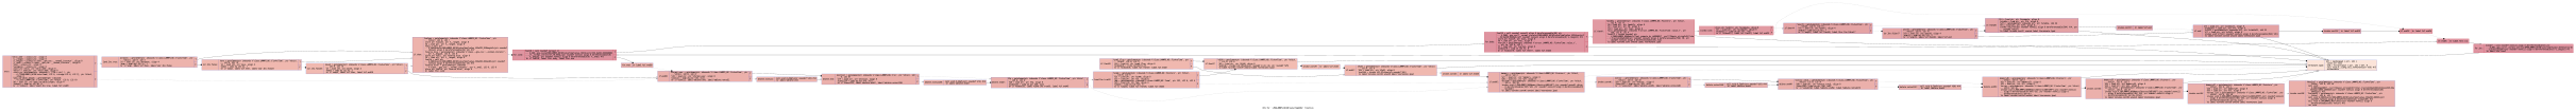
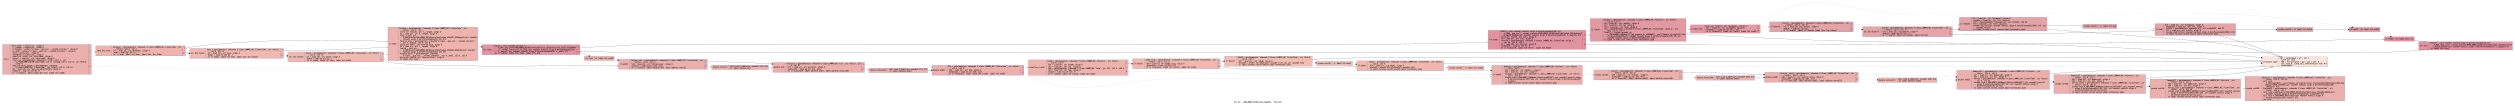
  digraph {
    fontname="Roboto Mono"
    label="CFG for '_ZN9LAMMPS_NS10FixAveTimeD2Ev' function"
    rankdir=LR
    node [color="#3d50c3ff" fillcolor="#d24b4070" fontname="Roboto Mono" shape=record style=filled]
    edge [arrowhead=onormal fontname="Roboto Mono" style=solid]
    n1 [label="{entry:\l|  %this.addr = alloca ptr, align 8\l  %__range2 = alloca ptr, align 8\l  %__begin2 = alloca %\"class.__gnu_cxx::__normal_iterator\", align 8\l  %__end2 = alloca %\"class.__gnu_cxx::__normal_iterator\", align 8\l  %val = alloca ptr, align 8\l  %icompute = alloca ptr, align 8\l  store ptr %this, ptr %this.addr, align 8\l  %this1 = load ptr, ptr %this.addr, align 8\l  store ptr getelementptr inbounds (\{ [106 x ptr] \}, ptr\l... @_ZTVN9LAMMPS_NS10FixAveTimeE, i32 0, inrange i32 0, i32 2), ptr %this1,\l... align 8\l  %any_variable_length = getelementptr inbounds\l... %\"class.LAMMPS_NS::FixAveTime\", ptr %this1, i32 0, i32 10\l  %0 = load i32, ptr %any_variable_length, align 4\l  %tobool = icmp ne i32 %0, 0\l  br i1 %tobool, label %land.lhs.true, label %if.end28\l|{<s0>T|<s1>F}}"]
    n2 [fillcolor="#d6524470" label="{land.lhs.true:\l|  %nrepeat = getelementptr inbounds %\"class.LAMMPS_NS::FixAveTime\", ptr\l... %this1, i32 0, i32 3\l  %1 = load i32, ptr %nrepeat, align 4\l  %cmp = icmp sgt i32 %1, 1\l  br i1 %cmp, label %if.then, label %lor.lhs.false\l|{<s0>T|<s1>F}}"]
    n3 [label="{if.end28:\l|  %format_user = getelementptr inbounds %\"class.LAMMPS_NS::FixAveTime\", ptr\l... %this1, i32 0, i32 23\l  %18 = load ptr, ptr %format_user, align 8\l  %isnull = icmp eq ptr %18, null\l  br i1 %isnull, label %delete.end, label %delete.notnull\l|{<s0>T|<s1>F}}"]
    n4 [fillcolor="#d6524470" label="{if.then:\l|  %values = getelementptr inbounds %\"class.LAMMPS_NS::FixAveTime\", ptr\l... %this1, i32 0, i32 1\l  store ptr %values, ptr %__range2, align 8\l  %4 = load ptr, ptr %__range2, align 8\l  %call = call ptr\l... @_ZNSt6vectorIN9LAMMPS_NS10FixAveTime7value_tESaIS2_EE5beginEv(ptr noundef\l... nonnull align 8 dereferenceable(24) %4) #13\l  %coerce.dive = getelementptr inbounds %\"class.__gnu_cxx::__normal_iterator\",\l... ptr %__begin2, i32 0, i32 0\l  store ptr %call, ptr %coerce.dive, align 8\l  %5 = load ptr, ptr %__range9, align 8\l  %call6 = call ptr\l... @_ZNSt6vectorIN9LAMMPS_NS10FixAveTime7value_tESaIS2_EE3endEv(ptr noundef\l... nonnull align 8 dereferenceable(24) %5) #13\l  %coerce.dive7 = getelementptr inbounds\l... %\"class.__gnu_cxx::__normal_iterator\", ptr %__end2, i32 0, i32 0\l  store ptr %call6, ptr %coerce.dive7, align 8\l  br label %for.cond\l}"]
    n5 [fillcolor="#dc5d4a70" label="{lor.lhs.false:\l|  %ave = getelementptr inbounds %\"class.LAMMPS_NS::FixAveTime\", ptr %this1,\l... i32 0, i32 15\l  %2 = load i32, ptr %ave, align 4\l  %cmp2 = icmp eq i32 %2, 1\l  br i1 %cmp2, label %if.then, label %lor.lhs.false3\l|{<s0>T|<s1>F}}"]
    n6 [label="{delete.end:\l|  %extlist = getelementptr inbounds %\"class.LAMMPS_NS::Fix\", ptr %this1, i32\l... 0, i32 57\l  %19 = load ptr, ptr %extlist, align 8\l  %isnull29 = icmp eq ptr %19, null\l  br i1 %isnull29, label %delete.end31, label %delete.notnull30\l|{<s0>T|<s1>F}}"]
    n7 [fillcolor="#d6524470" label="{delete.notnull:\l|  call void @_ZdaPv(ptr noundef %18) #14\l  br label %delete.end\l}"]
    n8 [color="#b70d28ff" fillcolor="#b70d2870" label="{for.cond:\l|  %call8 = call noundef zeroext i1\l... @_ZN9__gnu_cxxneIPN9LAMMPS_NS10FixAveTime7value_tESt6vectorIS3_SaIS3_EEEEbRKNS\l..._17__normal_iteratorIT_T0_EESD_(ptr noundef nonnull align 8 dereferenceable(8)\l... %__begin2, ptr noundef nonnull align 8 dereferenceable(8) %__end2) #13\l  br i1 %call8, label %for.body, label %for.end\l|{<s0>T|<s1>F}}"]
    n9 [fillcolor="#de614d70" label="{lor.lhs.false3:\l|  %ave4 = getelementptr inbounds %\"class.LAMMPS_NS::FixAveTime\", ptr %this1,\l... i32 0, i32 15\l  %3 = load i32, ptr %ave4, align 4\l  %cmp5 = icmp eq i32 %3, 2\l  br i1 %cmp5, label %if.then, label %if.end28\l|{<s0>T|<s1>F}}"]
    n10 [label="{delete.end31:\l|  %fp = getelementptr inbounds %\"class.LAMMPS_NS::FixAveTime\", ptr %this1,\l... i32 0, i32 8\l  %20 = load ptr, ptr %fp, align 8\l  %tobool32 = icmp ne ptr %20, null\l  br i1 %tobool32, label %land.lhs.true33, label %if.end45\l|{<s0>T|<s1>F}}"]
    n11 [fillcolor="#d6524470" label="{delete.notnull30:\l|  call void @_ZdaPv(ptr noundef %19) #14\l  br label %delete.end31\l}"]
    n12 [color="#b70d28ff" fillcolor="#b70d2870" label="{for.body:\l|  %call9 = call noundef nonnull align 8 dereferenceable(88) ptr\l... @_ZNK9__gnu_cxx17__normal_iteratorIPN9LAMMPS_NS10FixAveTime7value_tESt6vectorI\l...S3_SaIS3_EEEdeEv(ptr noundef nonnull align 8 dereferenceable(8) %__begin2) #13\l  store ptr %call9, ptr %val, align 8\l  %6 = load ptr, ptr %val, align 8\l  %varlen = getelementptr inbounds %\"struct.LAMMPS_NS::FixAveTime::value_t\",\l... ptr %6, i32 0, i32 2\l  %7 = load i32, ptr %varlen, align 8\l  %tobool10 = icmp ne i32 %7, 0\l  br i1 %tobool10, label %if.then11, label %if.end26\l|{<s0>T|<s1>F}}"]
    n13 [fillcolor="#d6524470" label="{for.end:\l|  br label %if.end28\l}"]
    n14 [color="#b70d28ff" fillcolor="#bb1b2c70" label="{if.then11:\l|  %modify = getelementptr inbounds %\"class.LAMMPS_NS::Pointers\", ptr %this1,\l... i32 0, i32 12\l  %8 = load ptr, ptr %modify, align 8\l  %9 = load ptr, ptr %8, align 8\l  %10 = load ptr, ptr %val, align 8\l  %id = getelementptr inbounds %\"struct.LAMMPS_NS::FixAveTime::value_t\", ptr\l... %10, i32 0, i32 4\l  %call12 = invoke noundef ptr\l... @_ZNK9LAMMPS_NS6Modify17get_compute_by_idERKNSt7__cxx1112basic_stringIcSt11cha\l...r_traitsIcESaIcEEE(ptr noundef nonnull align 8 dereferenceable(720) %9, ptr\l... noundef nonnull align 8 dereferenceable(32) %id)\l          to label %invoke.cont unwind label %terminate.lpad\l}"]
    n15 [color="#b70d28ff" fillcolor="#b70d2870" label="{if.end26:\l|  br label %for.inc\l}"]
    n16 [color="#b70d28ff" fillcolor="#bb1b2c70" label="{invoke.cont:\l|  store ptr %call12, ptr %icompute, align 8\l  %11 = load ptr, ptr %icompute, align 8\l  %tobool13 = icmp ne ptr %11, null\l  br i1 %tobool13, label %if.then14, label %if.end25\l|{<s0>T|<s1>F}}"]
    n17 [fillcolor="#f5c1a970" label="{terminate.lpad:\l|  %37 = landingpad \{ ptr, i32 \}\l          catch ptr null\l  %38 = extractvalue \{ ptr, i32 \} %37, 0\l  call void @__clang_call_terminate(ptr %38) #15\l  unreachable\l}"]
    n18 [color="#b70d28ff" fillcolor="#b70d2870" label="{for.inc:\l|  %call27 = call noundef nonnull align 8 dereferenceable(8) ptr\l... @_ZN9__gnu_cxx17__normal_iteratorIPN9LAMMPS_NS10FixAveTime7value_tESt6vectorIS\l...3_SaIS3_EEEppEv(ptr noundef nonnull align 8 dereferenceable(8) %__begin2) #13\l  br label %for.cond\l}"]
    n19 [fillcolor="#c32e3170" label="{if.then14:\l|  %ave15 = getelementptr inbounds %\"class.LAMMPS_NS::FixAveTime\", ptr\l... %this1, i32 0, i32 15\l  %12 = load i32, ptr %ave15, align 4\l  %cmp16 = icmp eq i32 %12, 1\l  br i1 %cmp16, label %if.then20, label %lor.lhs.false17\l|{<s0>T|<s1>F}}"]
    n20 [color="#b70d28ff" fillcolor="#bb1b2c70" label="{if.end25:\l|  br label %if.end26\l}"]
    n21 [fillcolor="#c32e3170" label="{if.then20:\l|  %14 = load ptr, ptr %icompute, align 8\l  %vtable = load ptr, ptr %14, align 8\l  %vfn = getelementptr inbounds ptr, ptr %vtable, i64 36\l  %15 = load ptr, ptr %vfn, align 8\l  invoke void %15(ptr noundef nonnull align 8 dereferenceable(564) %14, ptr\l... noundef %this1)\l          to label %invoke.cont21 unwind label %terminate.lpad\l}"]
    n22 [fillcolor="#c5333470" label="{lor.lhs.false17:\l|  %ave18 = getelementptr inbounds %\"class.LAMMPS_NS::FixAveTime\", ptr\l... %this1, i32 0, i32 15\l  %13 = load i32, ptr %ave18, align 4\l  %cmp19 = icmp eq i32 %13, 2\l  br i1 %cmp19, label %if.then20, label %if.end\l|{<s0>T|<s1>F}}"]
    n23 [fillcolor="#c32e3170" label="{invoke.cont21:\l|  br label %if.end\l}"]
    n24 [fillcolor="#c32e3170" label="{if.end:\l|  %16 = load ptr, ptr %icompute, align 8\l  %vtable22 = load ptr, ptr %16, align 8\l  %vfn23 = getelementptr inbounds ptr, ptr %vtable22, i64 33\l  %17 = load ptr, ptr %vfn23, align 8\l  invoke void %17(ptr noundef nonnull align 8 dereferenceable(564) %16)\l          to label %invoke.cont24 unwind label %terminate.lpad\l}"]
    n25 [fillcolor="#c32e3170" label="{invoke.cont24:\l|  br label %if.end25\l}"]
    n26 [fillcolor="#d6524470" label="{land.lhs.true33:\l|  %comm = getelementptr inbounds %\"class.LAMMPS_NS::Pointers\", ptr %this1,\l... i32 0, i32 9\l  %21 = load ptr, ptr %comm, align 8\l  %22 = load ptr, ptr %21, align 8\l  %me = getelementptr inbounds %\"class.LAMMPS_NS::Comm\", ptr %22, i32 0, i32 4\l  %23 = load i32, ptr %me, align 4\l  %cmp34 = icmp eq i32 %23, 0\l  br i1 %cmp34, label %if.then35, label %if.end45\l|{<s0>T|<s1>F}}"]
    n27 [label="{if.end45:\l|  %memory = getelementptr inbounds %\"class.LAMMPS_NS::Pointers\", ptr %this1,\l... i32 0, i32 2\l  %27 = load ptr, ptr %memory, align 8\l  %28 = load ptr, ptr %27, align 8\l  %column = getelementptr inbounds %\"class.LAMMPS_NS::FixAveTime\", ptr %this1,\l... i32 0, i32 35\l  invoke void @_ZN9LAMMPS_NS6Memory7destroyIdEEvRPT_(ptr noundef nonnull align\l... 8 dereferenceable(184) %28, ptr noundef nonnull align 8 dereferenceable(8)\l... %column)\l          to label %invoke.cont46 unwind label %terminate.lpad\l}"]
    n28 [fillcolor="#dc5d4a70" label="{if.then35:\l|  %yaml_flag = getelementptr inbounds %\"class.LAMMPS_NS::FixAveTime\", ptr\l... %this1, i32 0, i32 13\l  %24 = load i8, ptr %yaml_flag, align 8\l  %tobool36 = trunc i8 %24 to i1\l  br i1 %tobool36, label %if.then37, label %if.end41\l|{<s0>T|<s1>F}}"]
    n29 [label="{invoke.cont46:\l|  %vector = getelementptr inbounds %\"class.LAMMPS_NS::FixAveTime\", ptr\l... %this1, i32 0, i32 32\l  %29 = load ptr, ptr %vector, align 8\l  %isnull47 = icmp eq ptr %29, null\l  br i1 %isnull47, label %delete.end49, label %delete.notnull48\l|{<s0>T|<s1>F}}"]
    n30 [fillcolor="#e1675170" label="{if.then37:\l|  %fp38 = getelementptr inbounds %\"class.LAMMPS_NS::FixAveTime\", ptr %this1,\l... i32 0, i32 8\l  %25 = load ptr, ptr %fp38, align 8\l  %call40 = invoke i32 @fputs(ptr noundef @.str.43, ptr noundef %25)\l          to label %invoke.cont39 unwind label %terminate.lpad\l}"]
    n31 [fillcolor="#dc5d4a70" label="{if.end41:\l|  %fp42 = getelementptr inbounds %\"class.LAMMPS_NS::FixAveTime\", ptr %this1,\l... i32 0, i32 8\l  %26 = load ptr, ptr %fp42, align 8\l  %call44 = invoke i32 @fclose(ptr noundef %26)\l          to label %invoke.cont43 unwind label %terminate.lpad\l}"]
    n32 [label="{delete.end49:\l|  %vector_total = getelementptr inbounds %\"class.LAMMPS_NS::FixAveTime\", ptr\l... %this1, i32 0, i32 31\l  %30 = load ptr, ptr %vector_total, align 8\l  %isnull50 = icmp eq ptr %30, null\l  br i1 %isnull50, label %delete.end52, label %delete.notnull51\l|{<s0>T|<s1>F}}"]
    n33 [fillcolor="#d6524470" label="{delete.notnull48:\l|  call void @_ZdaPv(ptr noundef %29) #14\l  br label %delete.end49\l}"]
    n34 [fillcolor="#e1675170" label="{invoke.cont39:\l|  br label %if.end41\l}"]
    n35 [fillcolor="#dc5d4a70" label="{invoke.cont43:\l|  br label %if.end45\l}"]
    n36 [label="{delete.end52:\l|  %memory53 = getelementptr inbounds %\"class.LAMMPS_NS::Pointers\", ptr\l... %this1, i32 0, i32 2\l  %31 = load ptr, ptr %memory53, align 8\l  %32 = load ptr, ptr %31, align 8\l  %array = getelementptr inbounds %\"class.LAMMPS_NS::FixAveTime\", ptr %this1,\l... i32 0, i32 36\l  invoke void @_ZN9LAMMPS_NS6Memory7destroyIdEEvRPPT_(ptr noundef nonnull\l... align 8 dereferenceable(184) %32, ptr noundef nonnull align 8\l... dereferenceable(8) %array)\l          to label %invoke.cont54 unwind label %terminate.lpad\l}"]
    n37 [fillcolor="#d6524470" label="{delete.notnull51:\l|  call void @_ZdaPv(ptr noundef %30) #14\l  br label %delete.end52\l}"]
    n38 [label="{invoke.cont54:\l|  %memory55 = getelementptr inbounds %\"class.LAMMPS_NS::Pointers\", ptr\l... %this1, i32 0, i32 2\l  %33 = load ptr, ptr %memory55, align 8\l  %34 = load ptr, ptr %33, align 8\l  %array_total = getelementptr inbounds %\"class.LAMMPS_NS::FixAveTime\", ptr\l... %this1, i32 0, i32 37\l  invoke void @_ZN9LAMMPS_NS6Memory7destroyIdEEvRPPT_(ptr noundef nonnull\l... align 8 dereferenceable(184) %34, ptr noundef nonnull align 8\l... dereferenceable(8) %array_total)\l          to label %invoke.cont56 unwind label %terminate.lpad\l}"]
    n39 [label="{invoke.cont56:\l|  %memory57 = getelementptr inbounds %\"class.LAMMPS_NS::Pointers\", ptr\l... %this1, i32 0, i32 2\l  %35 = load ptr, ptr %memory57, align 8\l  %36 = load ptr, ptr %35, align 8\l  %array_list = getelementptr inbounds %\"class.LAMMPS_NS::FixAveTime\", ptr\l... %this1, i32 0, i32 38\l  invoke void @_ZN9LAMMPS_NS6Memory7destroyIdEEvRPPPT_(ptr noundef nonnull\l... align 8 dereferenceable(184) %36, ptr noundef nonnull align 8\l... dereferenceable(8) %array_list)\l          to label %invoke.cont58 unwind label %terminate.lpad\l}"]
    n40 [label="{invoke.cont58:\l|  %key2col = getelementptr inbounds %\"class.LAMMPS_NS::FixAveTime\", ptr\l... %this1, i32 0, i32 28\l  call void\l... @_ZNSt3mapINSt7__cxx1112basic_stringIcSt11char_traitsIcESaIcEEEiSt4lessIS5_ESa\l...ISt4pairIKS5_iEEED2Ev(ptr noundef nonnull align 8 dereferenceable(48)\l... %key2col) #13\l  %values59 = getelementptr inbounds %\"class.LAMMPS_NS::FixAveTime\", ptr\l... %this1, i32 0, i32 1\l  call void @_ZNSt6vectorIN9LAMMPS_NS10FixAveTime7value_tESaIS2_EED2Ev(ptr\l... noundef nonnull align 8 dereferenceable(24) %values59) #13\l  call void @_ZN9LAMMPS_NS3FixD2Ev(ptr noundef nonnull align 8\l... dereferenceable(656) %this1) #13\l  ret void\l}"]
    n1 -> n2 [style=dotted tailport=s0]
    n1 -> n3 [style=dotted tailport=s1]
    n2 -> n4 [tailport=s0]
    n2 -> n5 [arrowhead=box tailport=s1]
    n3 -> n6 [arrowhead=box tailport=s0]
    n3 -> n7 [style=dotted tailport=s1]
    n4 -> n8 [arrowhead=box]
    n5 -> n4 [tailport=s0]
    n5 -> n9 [arrowhead=box style=dotted tailport=s1]
    n6 -> n10 [style=dotted tailport=s0]
    n6 -> n11 [style=dotted tailport=s1]
    n7 -> n6
    n8 -> n12 [tailport=s0]
    n8 -> n13 [arrowhead=box tailport=s1]
    n9 -> n3 [tailport=s1]
    n9 -> n4 [style=dotted tailport=s0]
    n10 -> n26 [style=dotted tailport=s0]
    n10 -> n27 [style=dotted tailport=s1]
    n11 -> n10 [arrowhead=box]
    n12 -> n14 [tailport=s0]
    n12 -> n15 [tailport=s1]
    n13 -> n3 [arrowhead=box style=dotted]
    n14 -> n16
    n14 -> n17 [arrowhead=box]
    n15 -> n18
    n16 -> n19 [style=dotted tailport=s0]
    n16 -> n20 [arrowhead=box style=dotted tailport=s1]
    n18 -> n8
    n19 -> n21 [style=dotted tailport=s0]
    n19 -> n22 [arrowhead=box style=dotted tailport=s1]
    n20 -> n15 [arrowhead=box style=dotted]
    n21 -> n17
    n21 -> n23
    n22 -> n21 [arrowhead=box tailport=s0]
    n22 -> n24 [tailport=s1]
    n23 -> n24 [style=dotted]
    n24 -> n17
    n24 -> n25 [arrowhead=box]
    n25 -> n20 [arrowhead=box]
    n26 -> n27 [style=dotted tailport=s1]
-   n26 -> n30 [arrowhead=box tailport=s0]
+   n26 -> n28 [arrowhead=box tailport=s0]
    n27 -> n17 [arrowhead=box style=dotted]
    n27 -> n29 [style=dotted]
    n28 -> n30 [arrowhead=box tailport=s0]
    n28 -> n31 [tailport=s1]
    n29 -> n32 [arrowhead=box tailport=s0]
    n29 -> n33 [style=dotted tailport=s1]
    n30 -> n17
    n30 -> n34 [arrowhead=box style=dotted]
    n31 -> n17
    n31 -> n35 [style=dotted]
    n32 -> n36 [arrowhead=box style=dotted tailport=s0]
    n32 -> n37 [arrowhead=box style=dotted tailport=s1]
    n33 -> n32 [arrowhead=box]
    n34 -> n31 [arrowhead=box style=dotted]
    n35 -> n27 [arrowhead=box]
    n36 -> n17
    n36 -> n38 [arrowhead=box]
    n37 -> n36 [arrowhead=box style=dotted]
    n38 -> n17
    n38 -> n39 [arrowhead=box]
    n39 -> n17 [style=dotted]
    n39 -> n40 [style=dotted]
  }
